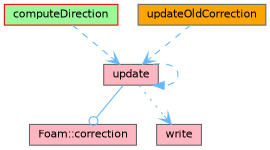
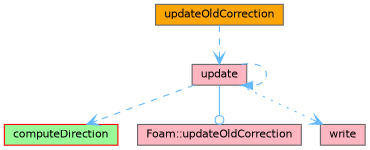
  digraph {
    rankdir=TB
    node [color=grey40 fillcolor=lightpink fontname=Helvetica fontsize=10 shape=box style=filled]
    edge [arrowhead=vee color=steelblue1 fontname=Helvetica fontsize=10 labelfontname=Helvetica labelfontsize=10 style=dashed]
    n1 [color=gray40 fontcolor=black height=0.2 label=update width=0.4]
    n2 [color=red fillcolor=palegreen height=0.2 label=computeDirection width=0.4]
-   n3 [height=0.2 label="Foam::correction" width=0.4]
+   n3 [height=0.2 label="Foam::updateOldCorrection" width=0.4]
    n4 [height=0.2 label=write width=0.4]
    n5 [fillcolor=orange height=0.2 label=updateOldCorrection width=0.4]
    n1 -> n1 [arrowhead=normal]
-   n2 -> n1
+   n1 -> n2
    n1 -> n3 [arrowhead=odot style=solid]
    n1 -> n4 [style=dotted]
    n5 -> n1
  }
